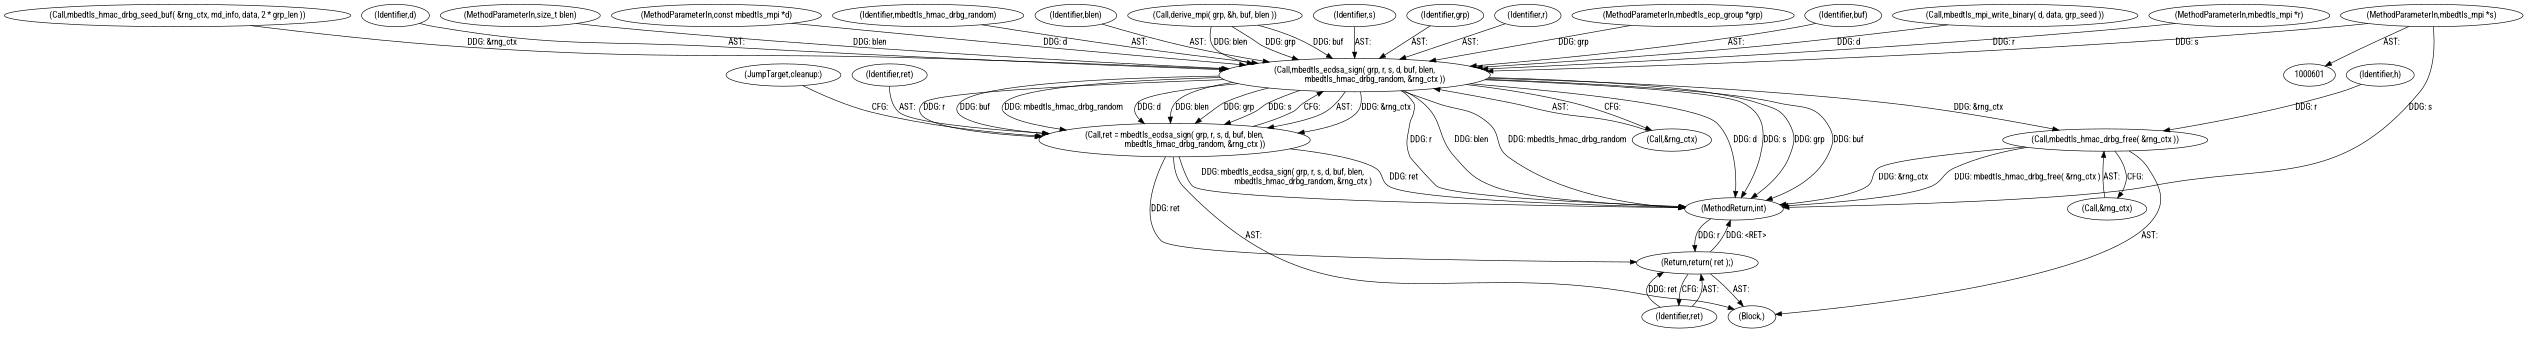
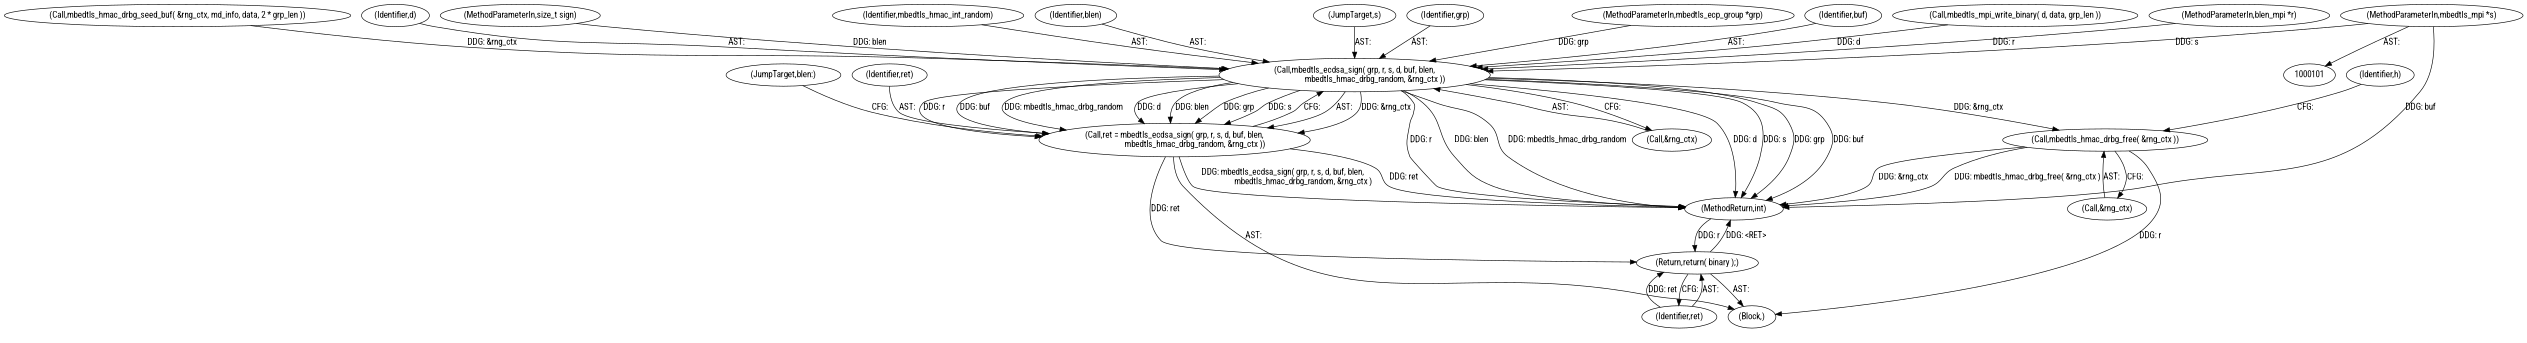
  digraph {
    fontname="Roboto Condensed"
    node [fontname="Roboto Condensed"]
    edge [fontname="Roboto Condensed"]
    n1 [label="(MethodParameterIn,mbedtls_mpi *s)"]
    n2 [label="(Call,mbedtls_ecdsa_sign( grp, r, s, d, buf, blen,\n                      mbedtls_hmac_drbg_random, &rng_ctx ))"]
    n3 [label="(MethodReturn,int)"]
-   1000101 [label=1000601]
+   1000101
    n5 [label="(Call,ret = mbedtls_ecdsa_sign( grp, r, s, d, buf, blen,\n                      mbedtls_hmac_drbg_random, &rng_ctx ))"]
    n6 [label="(Call,mbedtls_hmac_drbg_free( &rng_ctx ))"]
    n7 [label="(Call,&rng_ctx)"]
-   n8 [label="(Return,return( ret );)"]
+   n8 [label="(Return,return( binary );)"]
    n9 [label="(Block,)"]
    n10 [label="(Call,&rng_ctx)"]
    n11 [label="(Identifier,ret)"]
    n12 [label="(Identifier,h)"]
    n13 [label="(Call,mbedtls_hmac_drbg_seed_buf( &rng_ctx, md_info, data, 2 * grp_len ))"]
    n14 [label="(Identifier,d)"]
-   n15 [label="(MethodParameterIn,size_t blen)"]
-   n16 [label="(MethodParameterIn,const mbedtls_mpi *d)"]
-   n17 [label="(Identifier,mbedtls_hmac_drbg_random)"]
-   n18 [label="(JumpTarget,cleanup:)"]
+   n15 [label="(MethodParameterIn,size_t sign)"]
+   n17 [label="(Identifier,mbedtls_hmac_int_random)"]
+   n18 [label="(JumpTarget,blen:)"]
    n19 [label="(Identifier,ret)"]
    n20 [label="(Identifier,blen)"]
-   n21 [label="(Call,derive_mpi( grp, &h, buf, blen ))"]
-   n22 [label="(Identifier,s)"]
+   n22 [label="(JumpTarget,s)"]
    n23 [label="(Identifier,grp)"]
-   n24 [label="(Identifier,r)"]
    n25 [label="(MethodParameterIn,mbedtls_ecp_group *grp)"]
    n26 [label="(Identifier,buf)"]
-   n27 [label="(Call,mbedtls_mpi_write_binary( d, data, grp_seed ))"]
-   n28 [label="(MethodParameterIn,mbedtls_mpi *r)"]
+   n27 [label="(Call,mbedtls_mpi_write_binary( d, data, grp_len ))"]
+   n28 [label="(MethodParameterIn,blen_mpi *r)"]
    n1 -> n2 [label="DDG: s"]
-   n1 -> n3 [label="DDG: s"]
+   n1 -> n3 [label="DDG: buf"]
    n1 -> 1000101 [label="AST: "]
    n2 -> n3 [label="DDG: r"]
    n2 -> n3 [label="DDG: blen"]
    n2 -> n3 [label="DDG: s"]
    n2 -> n3 [label="DDG: grp"]
    n2 -> n3 [label="DDG: mbedtls_hmac_drbg_random"]
    n2 -> n3 [label="DDG: d"]
    n2 -> n3 [label="DDG: buf"]
    n2 -> n5 [label="AST: "]
    n2 -> n5 [label="DDG: &rng_ctx"]
    n2 -> n5 [label="DDG: r"]
    n2 -> n5 [label="DDG: buf"]
    n2 -> n5 [label="DDG: mbedtls_hmac_drbg_random"]
    n2 -> n5 [label="DDG: d"]
    n2 -> n5 [label="DDG: blen"]
    n2 -> n5 [label="DDG: grp"]
    n2 -> n5 [label="DDG: s"]
    n2 -> n6 [label="DDG: &rng_ctx"]
    n2 -> n7 [label="CFG: "]
    n3 -> n8 [label="DDG: r"]
    n5 -> n2 [label="CFG: "]
    n5 -> n3 [label="DDG: ret"]
    n5 -> n3 [label="DDG: mbedtls_ecdsa_sign( grp, r, s, d, buf, blen,\n                      mbedtls_hmac_drbg_random, &rng_ctx )"]
    n5 -> n8 [label="DDG: ret"]
    n5 -> n9 [label="AST: "]
    n6 -> n3 [label="DDG: mbedtls_hmac_drbg_free( &rng_ctx )"]
    n6 -> n3 [label="DDG: &rng_ctx"]
-   n6 -> n9 [label="AST: "]
+   n6 -> n9 [label="DDG: r"]
    n6 -> n10 [label="CFG: "]
    n7 -> n2 [label="AST: "]
    n8 -> n3 [label="DDG: <RET>"]
    n8 -> n9 [label="AST: "]
    n8 -> n11 [label="CFG: "]
    n10 -> n6 [label="AST: "]
    n11 -> n8 [label="AST: "]
    n11 -> n8 [label="DDG: ret"]
-   n12 -> n6 [label="DDG: r"]
+   n12 -> n6 [label="CFG: "]
    n13 -> n2 [label="DDG: &rng_ctx"]
    n14 -> n2 [label="AST: "]
    n15 -> n2 [label="DDG: blen"]
-   n16 -> n2 [label="DDG: d"]
    n17 -> n2 [label="AST: "]
    n18 -> n5 [label="CFG: "]
    n19 -> n5 [label="AST: "]
    n20 -> n2 [label="AST: "]
-   n21 -> n2 [label="DDG: grp"]
-   n21 -> n2 [label="DDG: buf"]
-   n21 -> n2 [label="DDG: blen"]
    n22 -> n2 [label="AST: "]
    n23 -> n2 [label="AST: "]
-   n24 -> n2 [label="AST: "]
    n25 -> n2 [label="DDG: grp"]
    n26 -> n2 [label="AST: "]
    n27 -> n2 [label="DDG: d"]
    n28 -> n2 [label="DDG: r"]
  }
